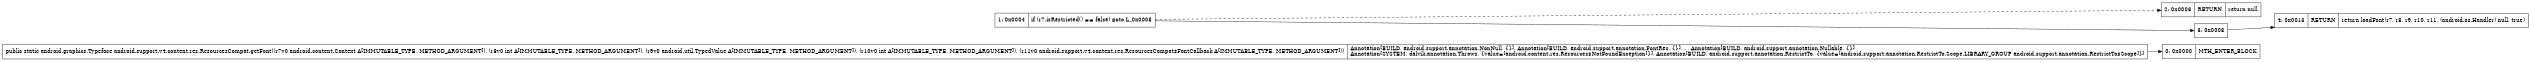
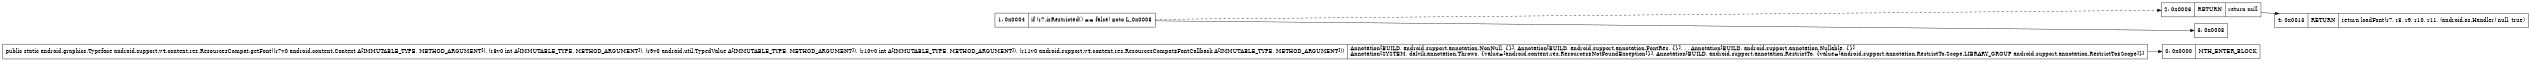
  digraph {
    rankdir=LR
    node [shape=record]
    n1 [label="{0\:\ 0x0000|MTH_ENTER_BLOCK\l}"]
    n2 [label="{1\:\ 0x0004|if (r7.isRestricted() == false) goto L_0x0008\l}"]
    n3 [label="{2\:\ 0x0006|RETURN\l|return null\l}"]
    n4 [label="{3\:\ 0x0008}"]
    n5 [label="{4\:\ 0x0013|RETURN\l|return loadFont(r7, r8, r9, r10, r11, (android.os.Handler) null, true)\l}"]
    n6 [label="{public static android.graphics.Typeface android.support.v4.content.res.ResourcesCompat.getFont((r7v0 android.content.Context A[IMMUTABLE_TYPE, METHOD_ARGUMENT]), (r8v0 int A[IMMUTABLE_TYPE, METHOD_ARGUMENT]), (r9v0 android.util.TypedValue A[IMMUTABLE_TYPE, METHOD_ARGUMENT]), (r10v0 int A[IMMUTABLE_TYPE, METHOD_ARGUMENT]), (r11v0 android.support.v4.content.res.ResourcesCompat$FontCallback A[IMMUTABLE_TYPE, METHOD_ARGUMENT]))  | Annotation[BUILD, android.support.annotation.NonNull, \{\}], Annotation[BUILD, android.support.annotation.FontRes, \{\}], , , Annotation[BUILD, android.support.annotation.Nullable, \{\}]\lAnnotation[SYSTEM, dalvik.annotation.Throws, \{value=[android.content.res.Resources$NotFoundException]\}], Annotation[BUILD, android.support.annotation.RestrictTo, \{value=[android.support.annotation.RestrictTo.Scope.LIBRARY_GROUP android.support.annotation.RestrictTo$Scope]\}]\l}"]
    n2 -> n3 [style=dashed]
    n2 -> n4
-   n4 -> n5
+   n3 -> n5
    n6 -> n1
  }
